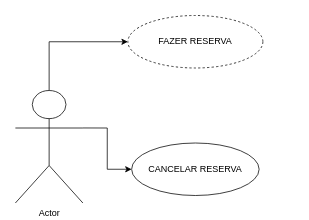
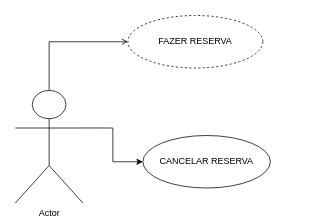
  <mxCell id="0" />
  <mxCell id="1" parent="0" />
  <mxCell id="2" style="edgeStyle=orthogonalEdgeStyle;rounded=0;orthogonalLoop=1;jettySize=auto;html=1;exitX=1;exitY=1;exitDx=0;exitDy=0;entryX=1;entryY=1;entryDx=0;entryDy=0;" parent="1" edge="1"><mxGeometry relative="1" as="geometry"><mxPoint x="390" y="120" as="targetPoint" /><mxPoint x="390" y="120" as="sourcePoint" /></mxGeometry></mxCell>
  <mxCell id="3" value="FAZER RESERVA" style="ellipse;whiteSpace=wrap;html=1;dashed=1;" parent="1" vertex="1"><mxGeometry x="170" y="20" width="180" height="70" as="geometry" /></mxCell>
- <mxCell id="4" value="CANCELAR RESERVA" style="ellipse;whiteSpace=wrap;html=1;" parent="1" vertex="1"><mxGeometry x="175" y="190" width="170" height="70" as="geometry" /></mxCell>
- <mxCell id="5" style="edgeStyle=orthogonalEdgeStyle;rounded=0;orthogonalLoop=1;jettySize=auto;html=1;exitX=0.5;exitY=0;exitDx=0;exitDy=0;exitPerimeter=0;entryX=0;entryY=0.5;entryDx=0;entryDy=0;" parent="1" source="7" target="3" edge="1"><mxGeometry relative="1" as="geometry" /></mxCell>
+ <mxCell id="4" value="CANCELAR RESERVA" style="ellipse;whiteSpace=wrap;html=1;" parent="1" vertex="1"><mxGeometry x="190" y="180" width="170" height="70" as="geometry" /></mxCell>
+ <mxCell id="5" style="edgeStyle=orthogonalEdgeStyle;rounded=0;orthogonalLoop=1;jettySize=auto;html=1;exitX=0.5;exitY=0;exitDx=0;exitDy=0;exitPerimeter=0;entryX=0;entryY=0.5;entryDx=0;entryDy=0;endArrow=open;" parent="1" source="7" target="3" edge="1"><mxGeometry relative="1" as="geometry" /></mxCell>
  <mxCell id="6" style="edgeStyle=orthogonalEdgeStyle;rounded=0;orthogonalLoop=1;jettySize=auto;html=1;exitX=1;exitY=0.333;exitDx=0;exitDy=0;exitPerimeter=0;entryX=0;entryY=0.5;entryDx=0;entryDy=0;" parent="1" source="7" target="4" edge="1"><mxGeometry relative="1" as="geometry"><mxPoint x="230" y="169.941" as="targetPoint" /></mxGeometry></mxCell>
  <mxCell id="7" value="Actor" style="shape=umlActor;verticalLabelPosition=bottom;verticalAlign=top;html=1;outlineConnect=0;rotation=0;" parent="1" vertex="1"><mxGeometry x="20" y="120" width="90" height="150" as="geometry" /></mxCell>
